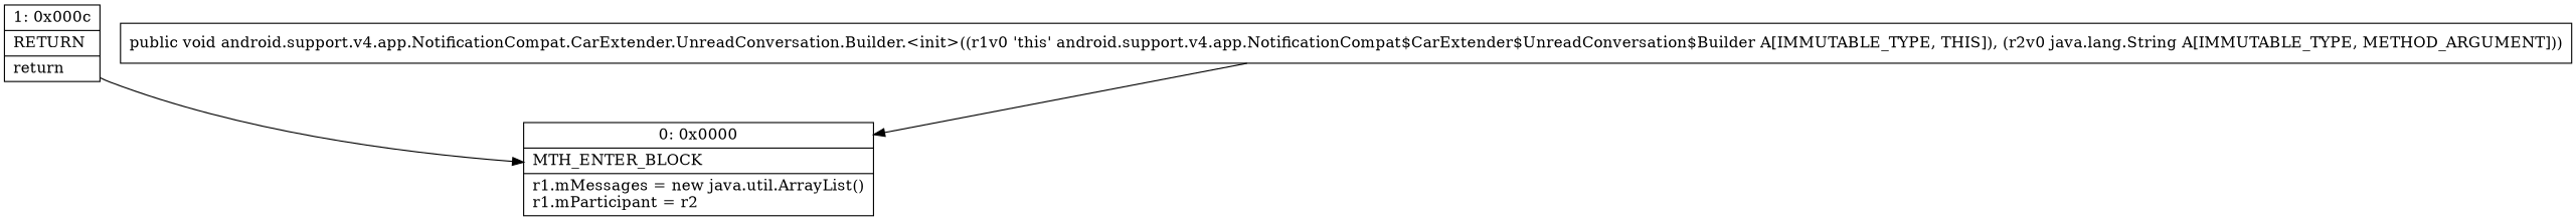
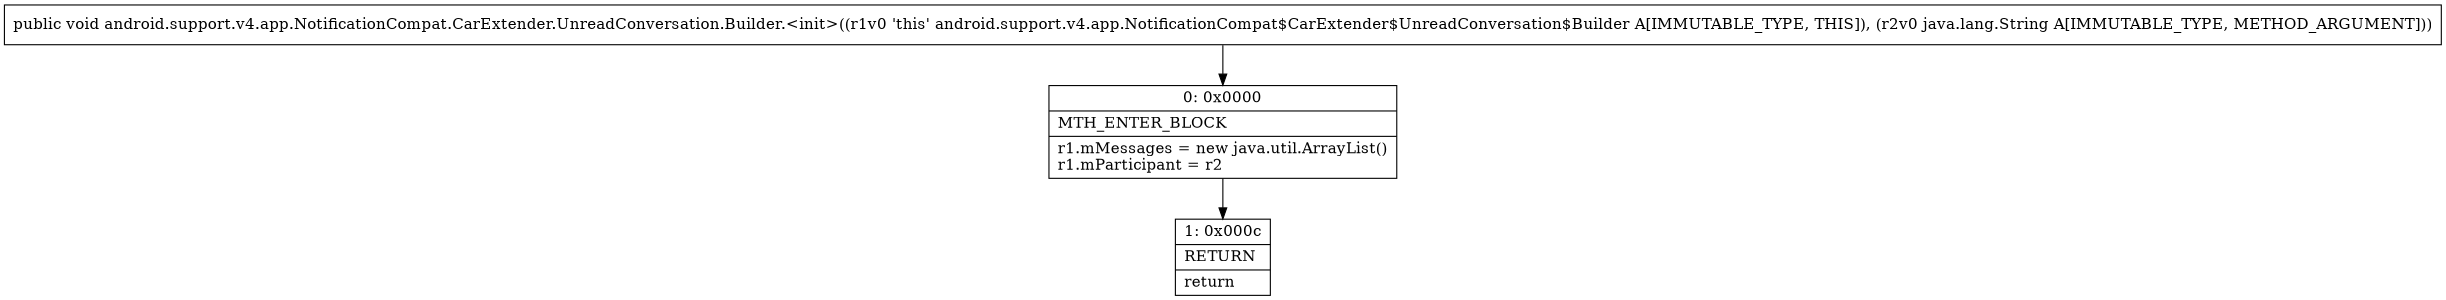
  digraph {
    node [shape=record]
    n1 [label="{0\:\ 0x0000|MTH_ENTER_BLOCK\l|r1.mMessages = new java.util.ArrayList()\lr1.mParticipant = r2\l}"]
    n2 [label="{1\:\ 0x000c|RETURN\l|return\l}"]
    n3 [label="{public void android.support.v4.app.NotificationCompat.CarExtender.UnreadConversation.Builder.\<init\>((r1v0 'this' android.support.v4.app.NotificationCompat$CarExtender$UnreadConversation$Builder A[IMMUTABLE_TYPE, THIS]), (r2v0 java.lang.String A[IMMUTABLE_TYPE, METHOD_ARGUMENT])) }"]
-   n2 -> n1
+   n1 -> n2
    n3 -> n1
  }
